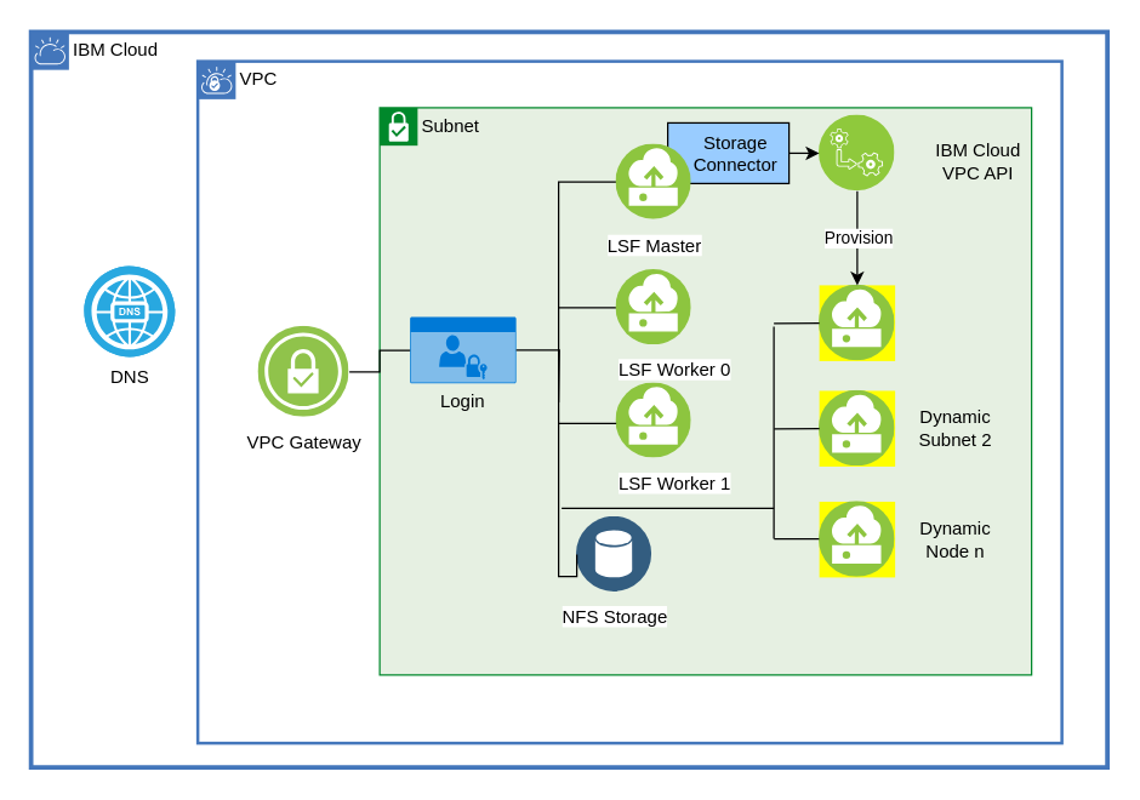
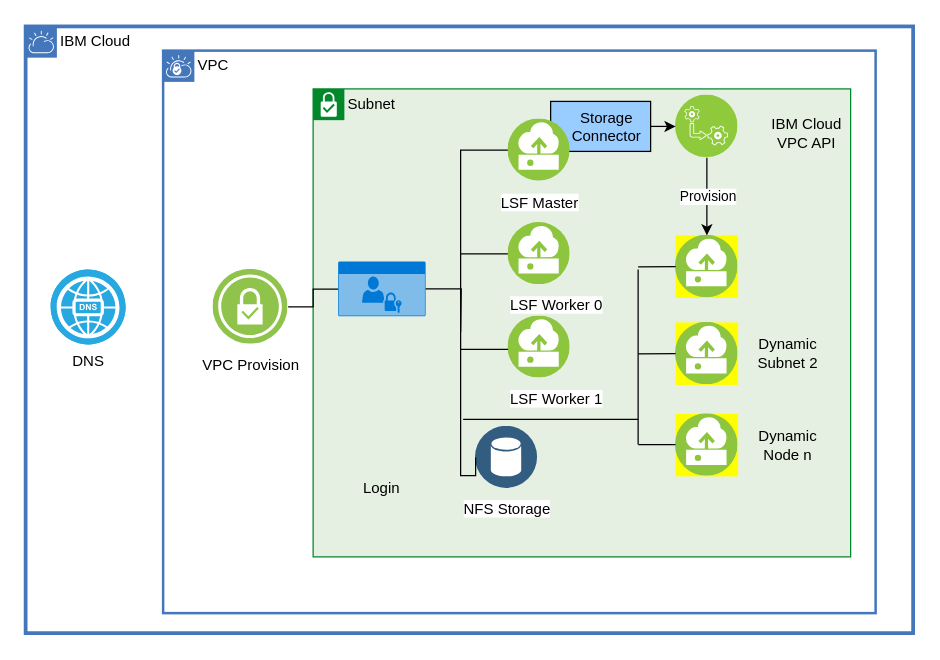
  <mxCell id="0" />
  <mxCell id="1" parent="0" />
  <mxCell id="2" value="IBM Cloud" style="shape=mxgraph.ibm.box;prType=cloud;fontStyle=0;verticalAlign=top;align=left;spacingLeft=32;spacingTop=4;fillColor=none;rounded=0;whiteSpace=wrap;html=1;strokeColor=#4376BB;strokeWidth=3;dashed=0;container=1;spacing=-4;collapsible=0;expand=0;recursiveResize=0;" parent="1" vertex="1"><mxGeometry x="20" y="20.63" width="710" height="485.37" as="geometry" /></mxCell>
  <mxCell id="3" value="VPC" style="shape=mxgraph.ibm.box;prType=vpc;fontStyle=0;verticalAlign=top;align=left;spacingLeft=32;spacingTop=4;fillColor=none;rounded=0;whiteSpace=wrap;html=1;strokeColor=#4376BB;strokeWidth=2;dashed=0;container=0;spacing=-4;collapsible=0;expand=0;recursiveResize=0;" parent="2" vertex="1"><mxGeometry x="110" y="19.37" width="570" height="450" as="geometry" /></mxCell>
- <mxCell id="4" value="DNS" style="fillColor=#28A8E0;verticalLabelPosition=bottom;html=1;strokeColor=#ffffff;verticalAlign=top;align=center;points=[[0.145,0.145,0],[0.5,0,0],[0.855,0.145,0],[1,0.5,0],[0.855,0.855,0],[0.5,1,0],[0.145,0.855,0],[0,0.5,0]];pointerEvents=1;shape=mxgraph.cisco_safe.compositeIcon;bgIcon=ellipse;resIcon=mxgraph.cisco_safe.capability.dns;" parent="2" vertex="1"><mxGeometry x="35" y="154.37" width="60" height="60" as="geometry" /></mxCell>
+ <mxCell id="4" value="DNS" style="fillColor=#28A8E0;verticalLabelPosition=bottom;html=1;strokeColor=#ffffff;verticalAlign=top;align=center;points=[[0.145,0.145,0],[0.5,0,0],[0.855,0.145,0],[1,0.5,0],[0.855,0.855,0],[0.5,1,0],[0.145,0.855,0],[0,0.5,0]];pointerEvents=1;shape=mxgraph.cisco_safe.compositeIcon;bgIcon=ellipse;resIcon=mxgraph.cisco_safe.capability.dns;" parent="2" vertex="1"><mxGeometry x="20" y="194.37" width="60" height="60" as="geometry" /></mxCell>
  <mxCell id="5" value="Subnet&lt;br&gt;" style="shape=mxgraph.ibm.box;prType=subnet;fontStyle=0;verticalAlign=top;align=left;spacingLeft=32;spacingTop=4;fillColor=#E6F0E2;rounded=0;whiteSpace=wrap;html=1;strokeColor=#00882B;strokeWidth=1;dashed=0;container=1;spacing=-4;collapsible=0;expand=0;recursiveResize=0;" parent="2" vertex="1"><mxGeometry x="230" y="50" width="430" height="374.37" as="geometry" /></mxCell>
  <mxCell id="6" value="&lt;font color=&quot;#000000&quot;&gt;NFS Storage&lt;/font&gt;" style="aspect=fixed;perimeter=ellipsePerimeter;html=1;align=center;shadow=0;dashed=0;fontColor=#4277BB;labelBackgroundColor=#ffffff;fontSize=12;spacingTop=3;image;image=img/lib/ibm/data/data_services.svg;" parent="5" vertex="1"><mxGeometry x="130" y="270" width="49.75" height="49.756" as="geometry" /></mxCell>
  <mxCell id="7" value="" style="html=1;strokeColor=none;fillColor=#0079D6;labelPosition=center;verticalLabelPosition=middle;verticalAlign=top;align=center;fontSize=12;outlineConnect=0;spacingTop=-6;fontColor=#FFFFFF;shape=mxgraph.sitemap.login;" parent="5" vertex="1"><mxGeometry x="20" y="138.05" width="70" height="43.9" as="geometry" /></mxCell>
- <mxCell id="8" value="Login" style="text;html=1;strokeColor=none;fillColor=none;align=center;verticalAlign=middle;whiteSpace=wrap;rounded=0;" parent="5" vertex="1"><mxGeometry x="35" y="184" width="40" height="20" as="geometry" /></mxCell>
+ <mxCell id="8" value="Login" style="text;html=1;strokeColor=none;fillColor=none;align=center;verticalAlign=middle;whiteSpace=wrap;rounded=0;" parent="5" vertex="1"><mxGeometry x="35" y="309" width="40" height="20" as="geometry" /></mxCell>
  <mxCell id="9" value="" style="rounded=0;whiteSpace=wrap;html=1;fillColor=#99CCFF;" parent="5" vertex="1"><mxGeometry x="190" y="10" width="80" height="40" as="geometry" /></mxCell>
  <mxCell id="10" value="Storage Connector" style="text;html=1;strokeColor=none;fillColor=none;align=center;verticalAlign=middle;whiteSpace=wrap;rounded=0;" parent="5" vertex="1"><mxGeometry x="210" y="12.5" width="50" height="35" as="geometry" /></mxCell>
  <mxCell id="11" value="IBM Cloud VPC API" style="text;html=1;strokeColor=none;fillColor=none;align=center;verticalAlign=middle;whiteSpace=wrap;rounded=0;" parent="5" vertex="1"><mxGeometry x="360" y="15" width="70" height="40" as="geometry" /></mxCell>
  <mxCell id="12" value="" style="aspect=fixed;perimeter=ellipsePerimeter;html=1;align=center;shadow=0;dashed=0;fontColor=#4277BB;labelBackgroundColor=#ffffff;fontSize=12;spacingTop=3;image;image=img/lib/ibm/vpc/Instance.svg;imageBackground=#FFFF00;" parent="5" vertex="1"><mxGeometry x="290" y="117.19" width="50" height="50" as="geometry" /></mxCell>
  <mxCell id="13" value="" style="aspect=fixed;perimeter=ellipsePerimeter;html=1;align=center;shadow=0;dashed=0;fontColor=#4277BB;labelBackgroundColor=#ffffff;fontSize=12;spacingTop=3;image;image=img/lib/ibm/vpc/CloudServices.svg;" parent="5" vertex="1"><mxGeometry x="290" y="5" width="50" height="50" as="geometry" /></mxCell>
  <mxCell id="14" value="" style="aspect=fixed;perimeter=ellipsePerimeter;html=1;align=center;shadow=0;dashed=0;fontColor=#4277BB;labelBackgroundColor=#ffffff;fontSize=12;spacingTop=3;image;image=img/lib/ibm/vpc/Instance.svg;imageBackground=#FFFF00;" parent="5" vertex="1"><mxGeometry x="290" y="186.82" width="50" height="50" as="geometry" /></mxCell>
  <mxCell id="15" value="Dynamic Subnet 2" style="text;html=1;strokeColor=none;fillColor=none;align=center;verticalAlign=middle;whiteSpace=wrap;rounded=0;" parent="5" vertex="1"><mxGeometry x="350" y="184" width="60" height="55.63" as="geometry" /></mxCell>
  <mxCell id="16" value="" style="aspect=fixed;perimeter=ellipsePerimeter;html=1;align=center;shadow=0;dashed=0;fontColor=#4277BB;labelBackgroundColor=#ffffff;fontSize=12;spacingTop=3;image;image=img/lib/ibm/vpc/Instance.svg;imageBackground=#FFFF00;" parent="5" vertex="1"><mxGeometry x="290" y="260.01" width="50" height="50" as="geometry" /></mxCell>
  <mxCell id="17" value="Dynamic Node n" style="text;html=1;strokeColor=none;fillColor=none;align=center;verticalAlign=middle;whiteSpace=wrap;rounded=0;" parent="5" vertex="1"><mxGeometry x="350" y="257.19" width="60" height="55.63" as="geometry" /></mxCell>
  <mxCell id="18" value="" style="endArrow=classic;html=1;entryX=0.5;entryY=0;entryDx=0;entryDy=0;exitX=0.5;exitY=1;exitDx=0;exitDy=0;" parent="5" source="13" target="12" edge="1"><mxGeometry relative="1" as="geometry"><mxPoint x="320" y="55" as="sourcePoint" /><mxPoint x="420" y="55" as="targetPoint" /></mxGeometry></mxCell>
  <mxCell id="19" value="Provision" style="edgeLabel;resizable=0;html=1;align=center;verticalAlign=middle;" parent="18" connectable="0" vertex="1"><mxGeometry relative="1" as="geometry" /></mxCell>
  <mxCell id="20" value="" style="endArrow=none;html=1;entryX=0.605;entryY=0.566;entryDx=0;entryDy=0;exitX=0;exitY=0.5;exitDx=0;exitDy=0;entryPerimeter=0;" parent="5" source="14" target="5" edge="1"><mxGeometry width="50" height="50" relative="1" as="geometry"><mxPoint x="270" y="152.37" as="sourcePoint" /><mxPoint x="300" y="152.19" as="targetPoint" /></mxGeometry></mxCell>
  <mxCell id="21" value="" style="endArrow=classic;html=1;exitX=1;exitY=0.5;exitDx=0;exitDy=0;entryX=0;entryY=0.5;entryDx=0;entryDy=0;" parent="5" source="9" target="13" edge="1"><mxGeometry width="50" height="50" relative="1" as="geometry"><mxPoint x="70" y="204.37" as="sourcePoint" /><mxPoint x="120" y="154.37" as="targetPoint" /></mxGeometry></mxCell>
  <mxCell id="22" style="edgeStyle=orthogonalEdgeStyle;rounded=0;orthogonalLoop=1;jettySize=auto;html=1;exitX=0;exitY=0.5;exitDx=0;exitDy=0;entryX=0;entryY=0.5;entryDx=0;entryDy=0;endArrow=none;endFill=0;" parent="2" target="6" edge="1"><mxGeometry relative="1" as="geometry"><Array as="points"><mxPoint x="348" y="99.37" /><mxPoint x="348" y="359.37" /></Array><mxPoint x="388" y="99.004" as="sourcePoint" /><mxPoint x="388" y="256.565" as="targetPoint" /></mxGeometry></mxCell>
  <mxCell id="23" value="LSF Master" style="aspect=fixed;perimeter=ellipsePerimeter;html=1;align=center;shadow=0;dashed=0;labelBackgroundColor=#ffffff;fontSize=12;spacingTop=3;image;image=img/lib/ibm/vpc/Instance.svg;" parent="2" vertex="1"><mxGeometry x="386" y="74.126" width="49.756" height="49.756" as="geometry" /></mxCell>
  <mxCell id="24" value="&lt;font color=&quot;#000000&quot;&gt;LSF Worker 1&lt;/font&gt;" style="aspect=fixed;perimeter=ellipsePerimeter;html=1;align=left;shadow=0;dashed=0;fontColor=#4277BB;labelBackgroundColor=#ffffff;fontSize=12;spacingTop=3;image;image=img/lib/ibm/vpc/Instance.svg;" parent="2" vertex="1"><mxGeometry x="386" y="231.687" width="49.756" height="49.76" as="geometry" /></mxCell>
  <mxCell id="25" style="edgeStyle=orthogonalEdgeStyle;rounded=0;orthogonalLoop=1;jettySize=auto;html=1;exitX=0;exitY=0.5;exitDx=0;exitDy=0;endArrow=none;endFill=0;" parent="2" source="26" edge="1"><mxGeometry relative="1" as="geometry"><mxPoint x="348" y="181.931" as="targetPoint" /></mxGeometry></mxCell>
  <mxCell id="26" value="&lt;font color=&quot;#000000&quot;&gt;LSF Worker 0&lt;/font&gt;" style="aspect=fixed;perimeter=ellipsePerimeter;html=1;align=left;shadow=0;dashed=0;fontColor=#4277BB;labelBackgroundColor=#ffffff;fontSize=12;spacingTop=3;image;image=img/lib/ibm/vpc/Instance.svg;" parent="2" vertex="1"><mxGeometry x="386" y="157.053" width="49.756" height="49.756" as="geometry" /></mxCell>
  <mxCell id="27" style="edgeStyle=orthogonalEdgeStyle;rounded=0;orthogonalLoop=1;jettySize=auto;html=1;exitX=1;exitY=0.5;exitDx=0;exitDy=0;strokeWidth=1;endArrow=none;endFill=0;" parent="2" source="28" target="7" edge="1"><mxGeometry relative="1" as="geometry" /></mxCell>
- <mxCell id="28" value="&lt;font color=&quot;#000000&quot;&gt;VPC Gateway&lt;/font&gt;" style="aspect=fixed;perimeter=ellipsePerimeter;html=1;align=center;shadow=0;dashed=0;fontColor=#4277BB;labelBackgroundColor=#ffffff;fontSize=12;spacingTop=3;image;image=img/lib/ibm/vpc/VPNGateway.svg;" parent="2" vertex="1"><mxGeometry x="150" y="194.37" width="60" height="60" as="geometry" /></mxCell>
+ <mxCell id="28" value="&lt;font color=&quot;#000000&quot;&gt;VPC Provision&lt;/font&gt;" style="aspect=fixed;perimeter=ellipsePerimeter;html=1;align=center;shadow=0;dashed=0;fontColor=#4277BB;labelBackgroundColor=#ffffff;fontSize=12;spacingTop=3;image;image=img/lib/ibm/vpc/VPNGateway.svg;" parent="2" vertex="1"><mxGeometry x="150" y="194.37" width="60" height="60" as="geometry" /></mxCell>
  <mxCell id="29" value="" style="endArrow=none;html=1;exitX=0.674;exitY=0.76;exitDx=0;exitDy=0;exitPerimeter=0;entryX=0.605;entryY=0.76;entryDx=0;entryDy=0;entryPerimeter=0;" parent="2" source="5" target="5" edge="1"><mxGeometry width="50" height="50" relative="1" as="geometry"><mxPoint x="300" y="184.37" as="sourcePoint" /><mxPoint x="350" y="134.37" as="targetPoint" /></mxGeometry></mxCell>
  <mxCell id="30" value="" style="endArrow=none;html=1;strokeWidth=1;entryX=0;entryY=0.536;entryDx=0;entryDy=0;entryPerimeter=0;" parent="1" target="24" edge="1"><mxGeometry width="50" height="50" relative="1" as="geometry"><mxPoint x="368" y="279" as="sourcePoint" /><mxPoint x="320" y="245" as="targetPoint" /></mxGeometry></mxCell>
  <mxCell id="31" style="edgeStyle=orthogonalEdgeStyle;rounded=0;orthogonalLoop=1;jettySize=auto;html=1;exitX=1;exitY=0.5;exitDx=0;exitDy=0;exitPerimeter=0;endArrow=none;endFill=0;strokeWidth=1;" parent="1" source="7" edge="1"><mxGeometry relative="1" as="geometry"><mxPoint x="368" y="265" as="targetPoint" /></mxGeometry></mxCell>
  <mxCell id="32" value="" style="endArrow=none;html=1;entryX=0;entryY=0.5;entryDx=0;entryDy=0;" parent="1" target="12" edge="1"><mxGeometry width="50" height="50" relative="1" as="geometry"><mxPoint x="510" y="213" as="sourcePoint" /><mxPoint x="370" y="155" as="targetPoint" /></mxGeometry></mxCell>
  <mxCell id="33" value="" style="endArrow=none;html=1;" parent="1" edge="1"><mxGeometry width="50" height="50" relative="1" as="geometry"><mxPoint x="510" y="215" as="sourcePoint" /><mxPoint x="510" y="355" as="targetPoint" /></mxGeometry></mxCell>
  <mxCell id="34" value="" style="endArrow=none;html=1;" parent="1" edge="1"><mxGeometry width="50" height="50" relative="1" as="geometry"><mxPoint x="370" y="335" as="sourcePoint" /><mxPoint x="510" y="335" as="targetPoint" /></mxGeometry></mxCell>
